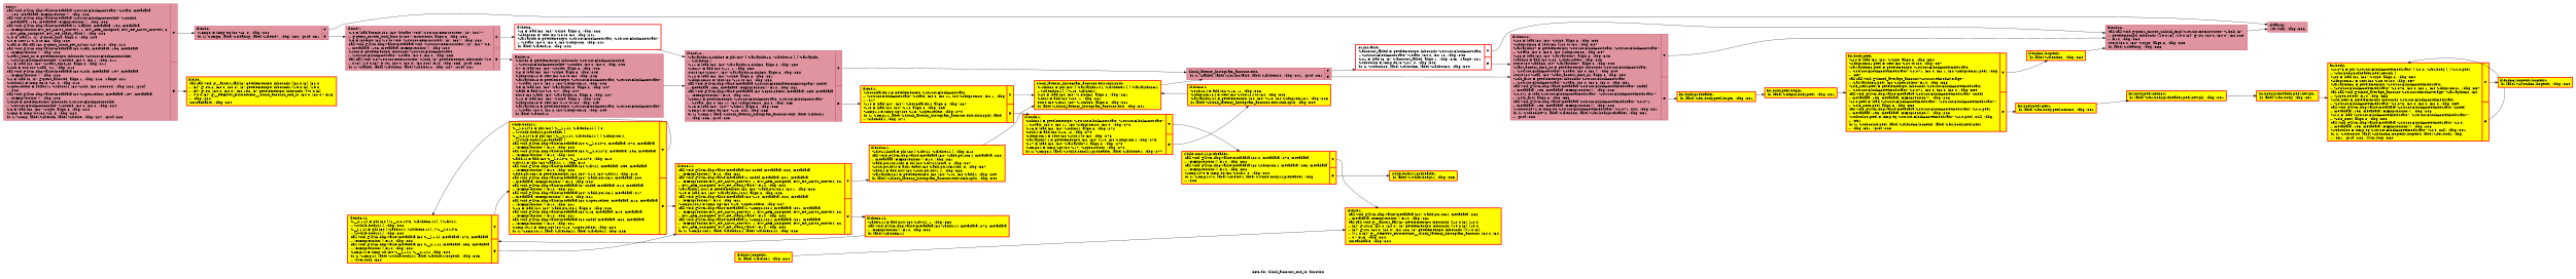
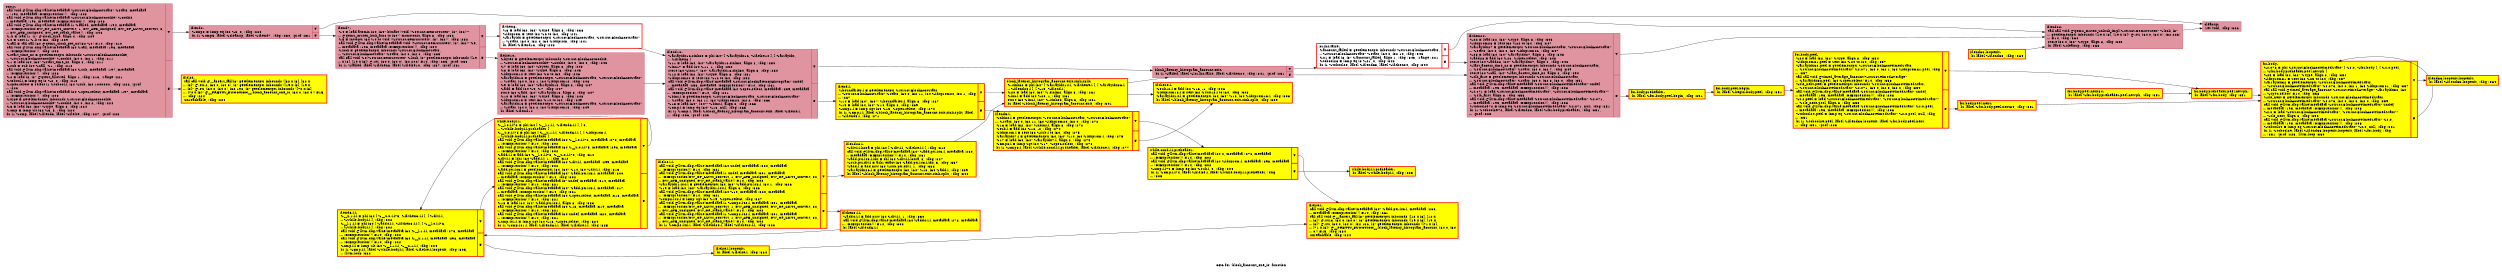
  digraph {
    label="CFG for 'block_account_one_io' function"
    rankdir=LR
    node [color=red fillcolor=yellow shape=record style=filled penwidth=3.0]
    edge [tailport=s0]
    n1 [color="#b70d28ff" fillcolor="#b70d2870" label="{entry:\l  call void @llvm.dbg.value(metadata %struct.BlockAcctStats* %stats, metadata\l... !192, metadata !DIExpression()), !dbg !208\l  call void @llvm.dbg.value(metadata %struct.BlockAcctCookie* %cookie,\l... metadata !193, metadata !DIExpression()), !dbg !208\l  call void @llvm.dbg.value(metadata i1 %failed, metadata !194, metadata\l... !DIExpression(DW_OP_LLVM_convert, 1, DW_ATE_unsigned, DW_OP_LLVM_convert, 8,\l... DW_ATE_unsigned, DW_OP_stack_value)), !dbg !208\l  %.b = load i1, i1* @clock_type, align 4, !dbg !209\l  %0 = zext i1 %.b to i32, !dbg !209\l  %call = tail call i64 @qemu_clock_get_ns(i32 %0) #14, !dbg !210\l  call void @llvm.dbg.value(metadata i64 %call, metadata !196, metadata\l... !DIExpression()), !dbg !208\l  %start_time_ns = getelementptr inbounds %struct.BlockAcctCookie,\l... %struct.BlockAcctCookie* %cookie, i64 0, i32 1, !dbg !211\l  %1 = load i64, i64* %start_time_ns, align 8, !dbg !211\l  %sub = sub i64 %call, %1, !dbg !212\l  call void @llvm.dbg.value(metadata i64 %sub, metadata !197, metadata\l... !DIExpression()), !dbg !208\l  %2 = load i8, i8* @qtest_allowed, align 1, !dbg !213, !range !221\l  %tobool.i = icmp eq i8 %2, 0, !dbg !213\l  %spec.select = select i1 %tobool.i, i64 %sub, i64 1000000, !dbg !222, !prof\l... !223\l  call void @llvm.dbg.value(metadata i64 %spec.select, metadata !197, metadata\l... !DIExpression()), !dbg !208\l  %type = getelementptr inbounds %struct.BlockAcctCookie,\l... %struct.BlockAcctCookie* %cookie, i64 0, i32 2, !dbg !224\l  %3 = load i32, i32* %type, align 8, !dbg !224\l  %cmp = icmp ult i32 %3, 5, !dbg !224\l  br i1 %cmp, label %if.end3, label %if.else, !dbg !227, !prof !223\l|{<s0>T|<s1>F}}" penwidth=""]
    n2 [color="#b70d28ff" fillcolor="#b70d2870" label="{if.end3:                                          \l  %cmp5 = icmp eq i32 %3, 0, !dbg !228\l  br i1 %cmp5, label %cleanup, label %if.end7, !dbg !230, !prof !231\l|{<s0>T|<s1>F}}" penwidth=""]
    n3 [label="{if.else:                                          \l  tail call void @__assert_fail(i8* getelementptr inbounds ([32 x i8], [32 x\l... i8]* @.str.2, i64 0, i64 0), i8* getelementptr inbounds ([19 x i8], [19 x\l... i8]* @.str, i64 0, i64 0), i32 196, i8* getelementptr inbounds ([70 x i8],\l... [70 x i8]* @__PRETTY_FUNCTION__.block_account_one_io, i64 0, i64 0)) #15,\l... !dbg !224\l  unreachable, !dbg !224\l}"]
    n4 [color="#b70d28ff" fillcolor="#b70d2870" label="{cleanup:                                          \l  ret void, !dbg !366\l}" penwidth=""]
    n5 [color="#b70d28ff" fillcolor="#b70d2870" label="{if.end7:                                          \l  %4 = load atomic i64, i64* bitcast (void (%struct.QemuMutex*, i8*, i32)**\l... @qemu_mutex_lock_func to i64*) monotonic, align 8, !dbg !232\l  %5 = inttoptr i64 %4 to void (%struct.QemuMutex*, i8*, i32)*, !dbg !232\l  call void @llvm.dbg.value(metadata void (%struct.QemuMutex*, i8*, i32)* %5,\l... metadata !198, metadata !DIExpression()), !dbg !234\l  %lock = getelementptr inbounds %struct.BlockAcctStats,\l... %struct.BlockAcctStats* %stats, i64 0, i32 0, !dbg !235\l  tail call void %5(%struct.QemuMutex* %lock, i8* getelementptr inbounds ([19\l... x i8], [19 x i8]* @.str, i64 0, i64 0), i32 202) #14, !dbg !235, !prof !236\l  br i1 %failed, label %if.then8, label %if.else10, !dbg !237, !prof !231\l|{<s0>T|<s1>F}}" penwidth=""]
    n6 [label="{if.then8:                                         \l  %6 = load i32, i32* %type, align 8, !dbg !238\l  %idxprom = zext i32 %6 to i64, !dbg !241\l  %arrayidx = getelementptr %struct.BlockAcctStats, %struct.BlockAcctStats*\l... %stats, i64 0, i32 4, i64 %idxprom, !dbg !241\l  br label %if.end18, !dbg !242\l}" fillcolor="" style=""]
    n7 [color="#b70d28ff" fillcolor="#b70d2870" label="{if.else10:                                        \l  %bytes = getelementptr inbounds %struct.BlockAcctCookie,\l... %struct.BlockAcctCookie* %cookie, i64 0, i32 0, !dbg !243\l  %7 = load i64, i64* %bytes, align 8, !dbg !243\l  %8 = load i32, i32* %type, align 8, !dbg !245\l  %idxprom12 = zext i32 %8 to i64, !dbg !246\l  %arrayidx13 = getelementptr %struct.BlockAcctStats, %struct.BlockAcctStats*\l... %stats, i64 0, i32 1, i64 %idxprom12, !dbg !246\l  %9 = load i64, i64* %arrayidx13, align 8, !dbg !247\l  %add = add i64 %9, %7, !dbg !247\l  store i64 %add, i64* %arrayidx13, align 8, !dbg !247\l  %10 = load i32, i32* %type, align 8, !dbg !248\l  %idxprom15 = zext i32 %10 to i64, !dbg !249\l  %arrayidx16 = getelementptr %struct.BlockAcctStats, %struct.BlockAcctStats*\l... %stats, i64 0, i32 2, i64 %idxprom15, !dbg !249\l  br label %if.end18\l}" penwidth=""]
    n8 [color="#b70d28ff" fillcolor="#b70d2870" label="{if.end18:                                         \l  %arrayidx16.sink80 = phi i64* [ %arrayidx16, %if.else10 ], [ %arrayidx,\l... %if.then8 ]\l  %11 = load i64, i64* %arrayidx16.sink80, align 8, !dbg !250\l  %inc17 = add i64 %11, 1, !dbg !250\l  store i64 %inc17, i64* %arrayidx16.sink80, align 8, !dbg !250\l  %12 = load i32, i32* %type, align 8, !dbg !251\l  %idxprom20 = zext i32 %12 to i64, !dbg !252\l  call void @llvm.dbg.value(metadata %struct.BlockLatencyHistogram* undef,\l... metadata !253, metadata !DIExpression()) #14, !dbg !261\l  call void @llvm.dbg.value(metadata i64 %spec.select, metadata !259, metadata\l... !DIExpression()) #14, !dbg !261\l  %bins.i = getelementptr %struct.BlockAcctStats, %struct.BlockAcctStats*\l... %stats, i64 0, i32 11, i64 %idxprom20, i32 2, !dbg !263\l  %13 = load i64*, i64** %bins.i, align 8, !dbg !263\l  %cmp.i = icmp eq i64* %13, null, !dbg !265\l  br i1 %cmp.i, label %block_latency_histogram_account.exit, label %if.end.i,\l... !dbg !266, !prof !223\l|{<s0>T|<s1>F}}" penwidth=""]
    n9 [color="#b70d28ff" fillcolor="#b70d2870" label="{block_latency_histogram_account.exit:             \l  br i1 %failed, label %lor.lhs.false, label %if.then24, !dbg !341, !prof !231\l|{<s0>T|<s1>F}}" penwidth=""]
-   n10 [label="{if.end.i:                                         \l  %boundaries.i = getelementptr %struct.BlockAcctStats,\l... %struct.BlockAcctStats* %stats, i64 0, i32 11, i64 %idxprom20, i32 1, !dbg\l... !217\l  %14 = load i64*, i64** %boundaries.i, align 8, !dbg !267\l  %15 = load i64, i64* %14, align 8, !dbg !269\l  %cmp1.i = icmp ugt i64 %15, %spec.select, !dbg !270\l  br i1 %cmp1.i, label %block_latency_histogram_account.exit.sink.split, label\l... %if.end5.i, !dbg !271\l|{<s0>T|<s1>F}}"]
+   n10 [label="{if.end.i:                                         \l  %boundaries.i = getelementptr %struct.BlockAcctStats,\l... %struct.BlockAcctStats* %stats, i64 0, i32 11, i64 %idxprom20, i32 1, !dbg\l... !267\l  %14 = load i64*, i64** %boundaries.i, align 8, !dbg !267\l  %15 = load i64, i64* %14, align 8, !dbg !269\l  %cmp1.i = icmp ugt i64 %15, %spec.select, !dbg !270\l  br i1 %cmp1.i, label %block_latency_histogram_account.exit.sink.split, label\l... %if.end5.i, !dbg !271\l|{<s0>T|<s1>F}}"]
    n11 [label="{lor.lhs.false:                                    \l  %account_failed = getelementptr inbounds %struct.BlockAcctStats,\l... %struct.BlockAcctStats* %stats, i64 0, i32 10, !dbg !343\l  %21 = load i8, i8* %account_failed, align 1, !dbg !343, !range !221\l  %tobool23 = icmp eq i8 %21, 0, !dbg !343\l  br i1 %tobool23, label %if.end33, label %if.then24, !dbg !344\l|{<s0>T|<s1>F}}" fillcolor="" style=""]
    n12 [color="#b70d28ff" fillcolor="#b70d2870" label="{if.then24:                                        \l  %22 = load i32, i32* %type, align 8, !dbg !345\l  %idxprom26 = zext i32 %22 to i64, !dbg !347\l  %arrayidx27 = getelementptr %struct.BlockAcctStats, %struct.BlockAcctStats*\l... %stats, i64 0, i32 5, i64 %idxprom26, !dbg !347\l  %23 = load i64, i64* %arrayidx27, align 8, !dbg !348\l  %add28 = add i64 %23, %spec.select, !dbg !348\l  store i64 %add28, i64* %arrayidx27, align 8, !dbg !348\l  %last_access_time_ns = getelementptr inbounds %struct.BlockAcctStats,\l... %struct.BlockAcctStats* %stats, i64 0, i32 7, !dbg !349\l  store i64 %call, i64* %last_access_time_ns, align 8, !dbg !350\l  %slh_first = getelementptr inbounds %struct.BlockAcctStats,\l... %struct.BlockAcctStats* %stats, i64 0, i32 8, i32 0, !dbg !351\l  call void @llvm.dbg.value(metadata %struct.BlockAcctTimedStats* undef,\l... metadata !195, metadata !DIExpression()), !dbg !208\l  %s.071 = load %struct.BlockAcctTimedStats*, %struct.BlockAcctTimedStats**\l... %slh_first, align 8, !dbg !353\l  call void @llvm.dbg.value(metadata %struct.BlockAcctTimedStats* %s.071,\l... metadata !195, metadata !DIExpression()), !dbg !208\l  %tobool2972 = icmp eq %struct.BlockAcctTimedStats* %s.071, null, !dbg !351\l  br i1 %tobool2972, label %if.end33, label %for.body.preheader, !dbg !351,\l... !prof !223\l|{<s0>T|<s1>F}}" penwidth=""]
    n13 [label="{block_latency_histogram_account.exit.sink.split:  \l  %.sink82 = phi i64* [ %arrayidx14.i, %if.then9.i ], [ %arrayidx26.i,\l... %if.end23.i ], [ %13, %if.end.i ]\l  %20 = load i64, i64* %.sink82, align 8, !dbg !261\l  %inc.i = add i64 %20, 1, !dbg !261\l  store i64 %inc.i, i64* %.sink82, align 8, !dbg !261\l  br label %block_latency_histogram_account.exit, !dbg !341\l}"]
    n14 [label="{if.end5.i:                                        \l  %nbins.i = getelementptr %struct.BlockAcctStats, %struct.BlockAcctStats*\l... %stats, i64 0, i32 11, i64 %idxprom20, i32 0, !dbg !272\l  %16 = load i32, i32* %nbins.i, align 8, !dbg !272\l  %sub.i = add i32 %16, -2, !dbg !274\l  %idxprom.i = sext i32 %sub.i to i64, !dbg !275\l  %arrayidx7.i = getelementptr i64, i64* %14, i64 %idxprom.i, !dbg !275\l  %17 = load i64, i64* %arrayidx7.i, align 8, !dbg !275\l  %cmp8.i = icmp ugt i64 %17, %spec.select, !dbg !276\l  br i1 %cmp8.i, label %while.cond.i.i.preheader, label %if.then9.i, !dbg !277\l|{<s0>T|<s1>F}}"]
    n15 [color="#b70d28ff" fillcolor="#b70d2870" label="{if.end33:                                         \l  tail call void @qemu_mutex_unlock_impl(%struct.QemuMutex* %lock, i8*\l... getelementptr inbounds ([19 x i8], [19 x i8]* @.str, i64 0, i64 0), i32 223)\l... #14, !dbg !364\l  store i32 0, i32* %type, align 8, !dbg !365\l  br label %cleanup, !dbg !366\l}" penwidth=""]
    n16 [label="{for.body.preheader:                               \l  br label %for.body.peel.begin, !dbg !351\l}"]
    n17 [label="{while.cond.i.i.preheader:                         \l  call void @llvm.dbg.value(metadata i64 0, metadata !278, metadata\l... !DIExpression()) #14, !dbg !302\l  call void @llvm.dbg.value(metadata i64 %idxprom.i, metadata !298, metadata\l... !DIExpression()) #14, !dbg !302\l  %cmp.i.i74 = icmp eq i32 %sub.i, 0, !dbg !304\l  br i1 %cmp.i.i74, label %if.else.i, label %while.body.i.i.preheader, !dbg\l... !305\l|{<s0>T|<s1>F}}"]
    n18 [label="{if.then9.i:                                       \l  %sub12.i = add i32 %16, -1, !dbg !306\l  %idxprom13.i = sext i32 %sub12.i to i64, !dbg !308\l  %arrayidx14.i = getelementptr i64, i64* %13, i64 %idxprom13.i, !dbg !308\l  br label %block_latency_histogram_account.exit.sink.split, !dbg !309\l}"]
    n19 [label="{if.else.i:                                        \l  call void @llvm.dbg.value(metadata i64* %add.ptr.i43.i, metadata !260,\l... metadata !DIExpression()) #14, !dbg !261\l  tail call void @__assert_fail(i8* getelementptr inbounds ([12 x i8], [12 x\l... i8]* @.str.3, i64 0, i64 0), i8* getelementptr inbounds ([19 x i8], [19 x\l... i8]* @.str, i64 0, i64 0), i32 136, i8* getelementptr inbounds ([71 x i8],\l... [71 x i8]* @__PRETTY_FUNCTION__.block_latency_histogram_account, i64 0, i64\l... 0)) #15, !dbg !334\l  unreachable, !dbg !334\l}"]
    n20 [label="{while.body.i.i.preheader:                         \l  br label %while.body.i.i, !dbg !305\l}"]
    n21 [label="{while.body.i.i:                                   \l  %__l.0.i.i76 = phi i64 [ %__l.1.i.i, %if.end6.i.i ], [ 0,\l... %while.body.i.i.preheader ]\l  %__u.0.i.i75 = phi i64 [ %__u.1.i.i, %if.end6.i.i ], [ %idxprom.i,\l... %while.body.i.i.preheader ]\l  call void @llvm.dbg.value(metadata i64 %__l.0.i.i76, metadata !278, metadata\l... !DIExpression()) #14, !dbg !302\l  call void @llvm.dbg.value(metadata i64 %__u.0.i.i75, metadata !298, metadata\l... !DIExpression()) #14, !dbg !302\l  %add.i.i = add i64 %__l.0.i.i76, %__u.0.i.i75, !dbg !310\l  %div.i.i = lshr i64 %add.i.i, 1, !dbg !312\l  call void @llvm.dbg.value(metadata i64 %div.i.i, metadata !299, metadata\l... !DIExpression()) #14, !dbg !302\l  %add.ptr.i43.i = getelementptr i64, i64* %14, i64 %div.i.i, !dbg !313\l  call void @llvm.dbg.value(metadata i64* %add.ptr.i43.i, metadata !300,\l... metadata !DIExpression()) #14, !dbg !302\l  call void @llvm.dbg.value(metadata i8* undef, metadata !314, metadata\l... !DIExpression()) #14, !dbg !321\l  call void @llvm.dbg.value(metadata i64* %add.ptr.i43.i, metadata !317,\l... metadata !DIExpression()) #14, !dbg !321\l  call void @llvm.dbg.value(metadata i64 %spec.select, metadata !318, metadata\l... !DIExpression()) #14, !dbg !321\l  %18 = load i64, i64* %add.ptr.i43.i, align 8, !dbg !323\l  call void @llvm.dbg.value(metadata i64 %18, metadata !319, metadata\l... !DIExpression()) #14, !dbg !321\l  call void @llvm.dbg.value(metadata i64 undef, metadata !320, metadata\l... !DIExpression()) #14, !dbg !321\l  %cmp.i41.i = icmp ugt i64 %18, %spec.select, !dbg !324\l  br i1 %cmp.i41.i, label %if.end6.i.i, label %if.else.i.i, !dbg !325\l|{<s0>T|<s1>F}}"]
    n22 [label="{if.end6.i.i:                                      \l  %__u.1.i.i = phi i64 [ %__u.0.i.i75, %if.then3.i.i ], [ %div.i.i,\l... %while.body.i.i ], !dbg !302\l  %__l.1.i.i = phi i64 [ %add4.i.i, %if.then3.i.i ], [ %__l.0.i.i76,\l... %while.body.i.i ], !dbg !302\l  call void @llvm.dbg.value(metadata i64 %__l.1.i.i, metadata !278, metadata\l... !DIExpression()) #14, !dbg !302\l  call void @llvm.dbg.value(metadata i64 %__u.1.i.i, metadata !298, metadata\l... !DIExpression()) #14, !dbg !302\l  %cmp.i.i = icmp ult i64 %__l.1.i.i, %__u.1.i.i, !dbg !304\l  br i1 %cmp.i.i, label %while.body.i.i, label %if.else.i.loopexit, !dbg !305,\l... !llvm.loop !332\l|{<s0>T|<s1>F}}"]
    n23 [label="{if.else.i.i:                                      \l  call void @llvm.dbg.value(metadata i64 undef, metadata !320, metadata\l... !DIExpression()) #14, !dbg !321\l  call void @llvm.dbg.value(metadata i1 undef, metadata !301, metadata\l... !DIExpression(DW_OP_LLVM_convert, 1, DW_ATE_unsigned, DW_OP_LLVM_convert, 32,\l... DW_ATE_unsigned, DW_OP_stack_value)) #14, !dbg !302\l  %arrayidx1.i44.i = getelementptr i64, i64* %add.ptr.i43.i, i64 1, !dbg !326\l  %19 = load i64, i64* %arrayidx1.i44.i, align 8, !dbg !326\l  call void @llvm.dbg.value(metadata i64 %19, metadata !320, metadata\l... !DIExpression()) #14, !dbg !321\l  %cmp2.i42.i = icmp ugt i64 %19, %spec.select, !dbg !327\l  call void @llvm.dbg.value(metadata i1 %cmp2.i42.i, metadata !301, metadata\l... !DIExpression(DW_OP_LLVM_convert, 1, DW_ATE_unsigned, DW_OP_LLVM_convert, 32,\l... DW_ATE_unsigned, DW_OP_stack_value)) #14, !dbg !302\l  call void @llvm.dbg.value(metadata i1 %cmp2.i42.i, metadata !301, metadata\l... !DIExpression(DW_OP_LLVM_convert, 1, DW_ATE_unsigned, DW_OP_LLVM_convert, 32,\l... DW_ATE_unsigned, DW_OP_stack_value)) #14, !dbg !302\l  br i1 %cmp2.i42.i, label %if.end23.i, label %if.then3.i.i, !dbg !328\l|{<s0>T|<s1>F}}"]
    n24 [label="{if.else.i.loopexit:                               \l  br label %if.else.i, !dbg !334\l}"]
    n25 [label="{if.end23.i:                                       \l  %div.i.i.lcssa = phi i64 [ %div.i.i, %if.else.i.i ], !dbg !312\l  call void @llvm.dbg.value(metadata i64* %add.ptr.i43.i, metadata !260,\l... metadata !DIExpression()) #14, !dbg !261\l  %add.ptr.i43.i.idx = shl i64 %div.i.i.lcssa, 3, !dbg !337\l  %sub.ptr.div.i = ashr exact i64 %add.ptr.i43.i.idx, 3, !dbg !337\l  %add.i = add nsw i64 %sub.ptr.div.i, 1, !dbg !338\l  %arrayidx26.i = getelementptr i64, i64* %13, i64 %add.i, !dbg !339\l  br label %block_latency_histogram_account.exit.sink.split, !dbg !340\l}"]
    n26 [label="{if.then3.i.i:                                     \l  %add4.i.i = add nuw i64 %div.i.i, 1, !dbg !330\l  call void @llvm.dbg.value(metadata i64 %add4.i.i, metadata !278, metadata\l... !DIExpression()) #14, !dbg !302\l  br label %if.end6.i.i\l}"]
    n27 [label="{for.body.peel.begin:                              \l  br label %begin.body.peel, !dbg !351\l}"]
    n28 [label="{for.body.peel:                                    \l  %24 = load i32, i32* %type, align 8, !dbg !354\l  %idxprom31.peel = zext i32 %24 to i64, !dbg !357\l  %arrayidx32.peel = getelementptr %struct.BlockAcctTimedStats,\l... %struct.BlockAcctTimedStats* %s.071, i64 0, i32 1, i64 %idxprom31.peel, !dbg\l... !357\l  tail call void @timed_average_account(%struct.TimedAverage*\l... %arrayidx32.peel, i64 %spec.select) #14, !dbg !358\l  %sle_next.peel = getelementptr inbounds %struct.BlockAcctTimedStats,\l... %struct.BlockAcctTimedStats* %s.071, i64 0, i32 3, i32 0, !dbg !359\l  call void @llvm.dbg.value(metadata %struct.BlockAcctTimedStats* undef,\l... metadata !195, metadata !DIExpression()), !dbg !208\l  %s.0.peel = load %struct.BlockAcctTimedStats*, %struct.BlockAcctTimedStats**\l... %sle_next.peel, align 8, !dbg !353\l  call void @llvm.dbg.value(metadata %struct.BlockAcctTimedStats* %s.0.peel,\l... metadata !195, metadata !DIExpression()), !dbg !208\l  %tobool29.peel = icmp eq %struct.BlockAcctTimedStats* %s.0.peel, null, !dbg\l... !351\l  br i1 %tobool29.peel, label %if.end33.loopexit, label %for.body.peel.next,\l... !dbg !351, !prof !223\l|{<s0>T|<s1>F}}"]
    n29 [label="{if.end33.loopexit:                                \l  br label %if.end33, !dbg !364\l}"]
    n30 [label="{for.body.peel.next:                               \l  br label %for.body.peel.next84, !dbg !351\l}"]
    n31 [label="{for.body.peel.next84:                             \l  br label %for.body.preheader.peel.newph, !dbg !351\l}"]
    n32 [label="{for.body.preheader.peel.newph:                    \l  br label %for.body, !dbg !351\l}"]
    n33 [label="{for.body:                                         \l  %s.073 = phi %struct.BlockAcctTimedStats* [ %s.0, %for.body ], [ %s.0.peel,\l... %for.body.preheader.peel.newph ]\l  %25 = load i32, i32* %type, align 8, !dbg !354\l  %idxprom31 = zext i32 %25 to i64, !dbg !357\l  %arrayidx32 = getelementptr %struct.BlockAcctTimedStats,\l... %struct.BlockAcctTimedStats* %s.073, i64 0, i32 1, i64 %idxprom31, !dbg !357\l  tail call void @timed_average_account(%struct.TimedAverage* %arrayidx32, i64\l... %spec.select) #14, !dbg !358\l  %sle_next = getelementptr inbounds %struct.BlockAcctTimedStats,\l... %struct.BlockAcctTimedStats* %s.073, i64 0, i32 3, i32 0, !dbg !359\l  call void @llvm.dbg.value(metadata %struct.BlockAcctTimedStats* undef,\l... metadata !195, metadata !DIExpression()), !dbg !208\l  %s.0 = load %struct.BlockAcctTimedStats*, %struct.BlockAcctTimedStats**\l... %sle_next, align 8, !dbg !353\l  call void @llvm.dbg.value(metadata %struct.BlockAcctTimedStats* %s.0,\l... metadata !195, metadata !DIExpression()), !dbg !208\l  %tobool29 = icmp eq %struct.BlockAcctTimedStats* %s.0, null, !dbg !351\l  br i1 %tobool29, label %if.end33.loopexit.loopexit, label %for.body, !dbg\l... !351, !prof !223, !llvm.loop !360\l|{<s0>T|<s1>F}}"]
    n34 [label="{if.end33.loopexit.loopexit:                       \l  br label %if.end33.loopexit, !dbg !364\l}"]
    n1 -> n2
    n1 -> n3 [tailport=s1]
    n2 -> n4
    n2 -> n5 [tailport=s1]
    n5 -> n6
    n5 -> n7 [tailport=s1]
    n6 -> n8 [tailport=""]
    n7 -> n8 [tailport=""]
    n8 -> n9
    n8 -> n10 [tailport=s1]
    n9 -> n11
    n9 -> n12 [tailport=s1]
    n10 -> n13
    n10 -> n14 [tailport=s1]
    n11 -> n12 [tailport=s1]
    n11 -> n15
    n12 -> n15
    n12 -> n16 [tailport=s1]
    n13 -> n9 [tailport=""]
    n14 -> n17
    n14 -> n18 [tailport=s1]
    n15 -> n4 [tailport=""]
    n16 -> n27 [tailport=""]
    n17 -> n19
    n17 -> n20 [tailport=s1]
-   n18 -> n13 [tailport=""]
+   n13 -> n18 [tailport=""]
    n21 -> n22
-   n21 -> n23 [tailport=s1]
    n22 -> n21
-   n22 -> n23 [tailport=s1]
+   n22 -> n24 [tailport=s1]
    n23 -> n25
    n23 -> n26 [tailport=s1]
    n24 -> n19 [tailport=""]
    n25 -> n13 [tailport=""]
    n26 -> n22 [tailport=""]
    n27 -> n28 [tailport=""]
-   n28 -> n29
+   n28 -> n32
    n28 -> n30 [tailport=s1]
    n29 -> n15 [tailport=""]
-   n30 -> n31 [tailport=""]
+   n30 -> n33 [tailport=""]
    n31 -> n32 [tailport=""]
    n32 -> n33 [tailport=""]
    n33 -> n33 [tailport=s1]
    n33 -> n34
  }
